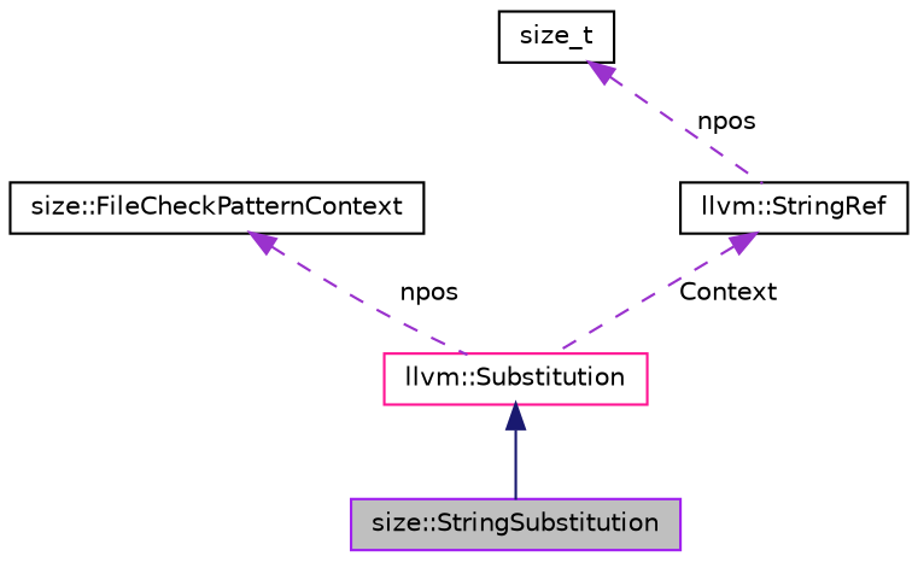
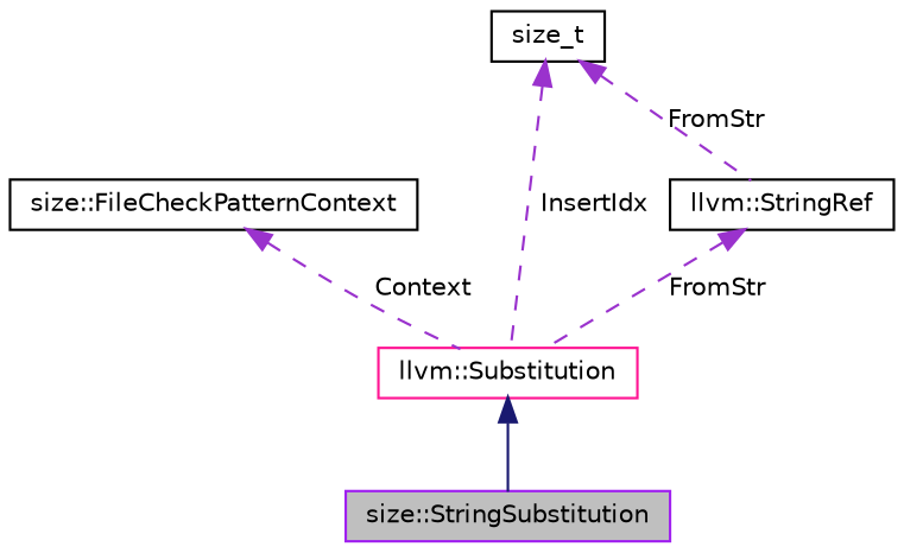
  digraph {
    node [color=black fontname=Helvetica fontsize=10 shape=record]
    edge [color=darkorchid3 dir=back fontname=Helvetica fontsize=10 labelfontname=Helvetica labelfontsize=10 style=dashed]
    n1 [color=purple fillcolor=grey75 fontcolor=black height=0.2 label="size::StringSubstitution" style=filled width=0.4]
    n2 [color=deeppink height=0.2 label="llvm::Substitution" width=0.4]
    n3 [height=0.2 label="size::FileCheckPatternContext" width=0.4]
    n4 [height=0.2 label="llvm::StringRef" width=0.4]
    n5 [height=0.2 label=size_t width=0.4]
    n2 -> n1 [color=midnightblue style=solid]
-   n3 -> n2 [label=" npos"]
-   n4 -> n2 [label=" Context"]
-   n5 -> n4 [label=" npos"]
+   n3 -> n2 [label=" Context"]
+   n4 -> n2 [label=" FromStr"]
+   n5 -> n2 [label=" InsertIdx"]
+   n5 -> n4 [label=" FromStr"]
  }
